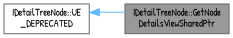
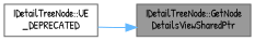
  digraph {
    rankdir=RL
    fontname="Patrick Hand"
    node [fontname="Patrick Hand" fontsize=10 shape=box style=filled]
    n1 [color=gray40 fillcolor=grey60 fontcolor=black height=0.2 label="IDetailTreeNode::GetNode\lDetailsViewSharedPtr" width=0.4]
    n2 [color=grey40 fillcolor=white height=0.2 label="IDetailTreeNode::UE\l_DEPRECATED" width=0.4]
-   n2 -> n1 [color=steelblue1 dir=back fontname="Patrick Hand" fontsize=10 labelfontname=Helvetica labelfontsize=10 style=solid]
+   n1 -> n2 [color=steelblue1 dir=back fontname="Patrick Hand" fontsize=10 labelfontname=Helvetica labelfontsize=10 style=solid]
  }
